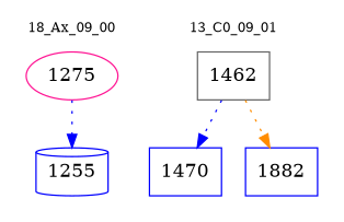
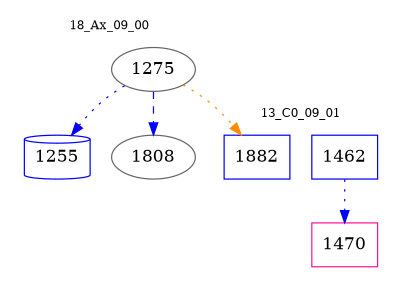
  digraph {
    node [color=deeppink shape=box]
    edge [color=blue style=dotted]
-   n1 [label=1275 shape=ellipse]
+   n1 [color=gray40 label=1275 shape=ellipse]
    n2 [color=blue label=1255 shape=cylinder]
-   n4 [color=gray40 label=1462]
-   n5 [color=blue label=1470]
+   n3 [color=gray40 label=1808 shape=ellipse]
+   n4 [color=blue label=1462]
+   n5 [label=1470]
    n6 [color=blue label=1882]
    subgraph cluster_1 {
      color=white
      fontsize=10
      label="18_Ax_09_00"
      n1
      n2
+     n3
    }
    subgraph cluster_2 {
      color=white
      fontsize=10
      label="13_C0_09_01"
      n4
      n5
      n6
    }
    n1 -> n2
+   n1 -> n3 [style=dashed]
    n4 -> n5
-   n4 -> n6 [color=darkorange]
+   n1 -> n6 [color=darkorange]
  }
